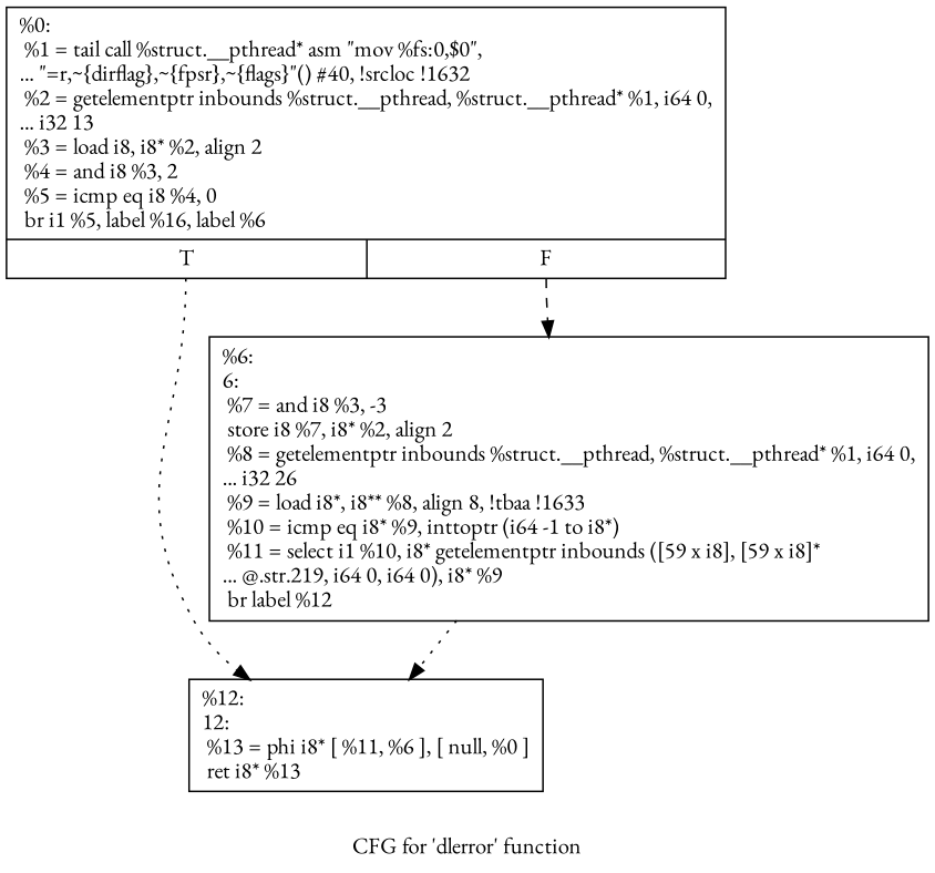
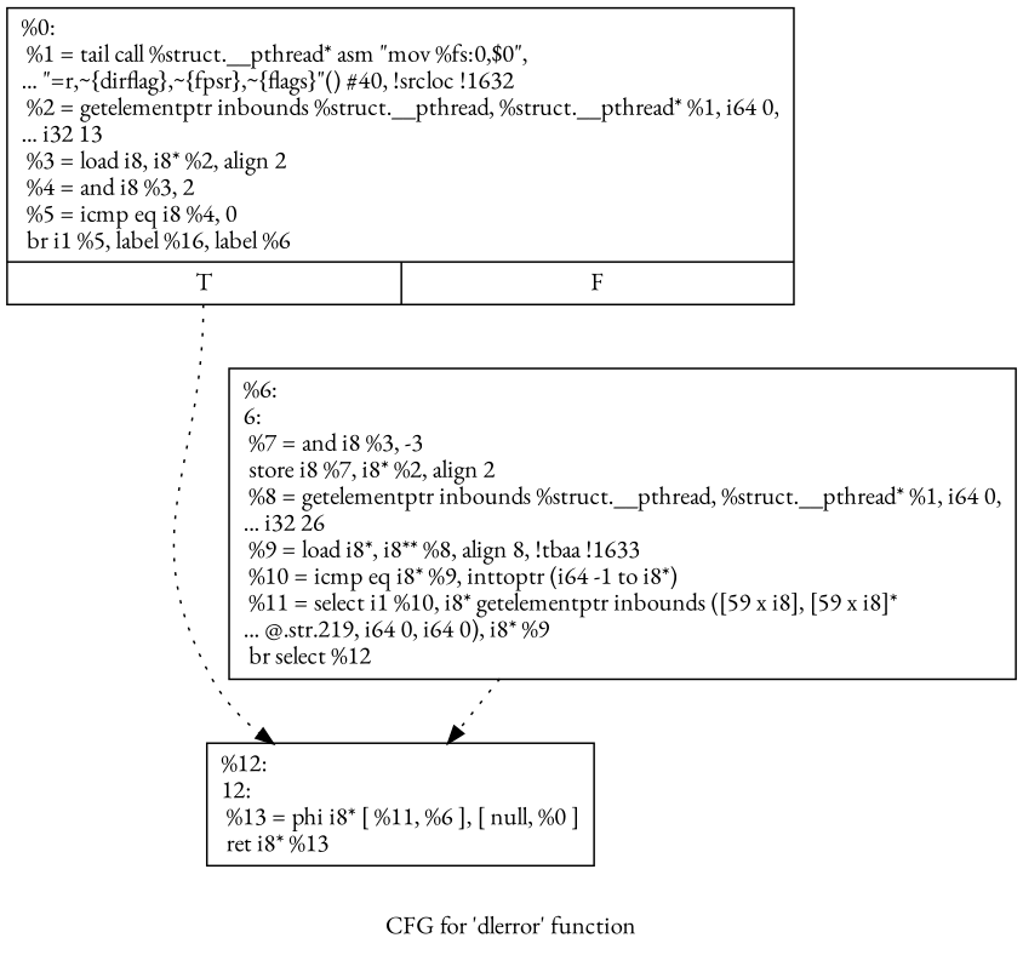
  digraph {
    fontname="EB Garamond"
    label="CFG for 'dlerror' function"
    node [fontname="EB Garamond" shape=record]
    edge [fontname="EB Garamond" style=dotted]
    n1 [label="{%0:\l  %1 = tail call %struct.__pthread* asm \"mov %fs:0,$0\",\l... \"=r,~\{dirflag\},~\{fpsr\},~\{flags\}\"() #40, !srcloc !1632\l  %2 = getelementptr inbounds %struct.__pthread, %struct.__pthread* %1, i64 0,\l... i32 13\l  %3 = load i8, i8* %2, align 2\l  %4 = and i8 %3, 2\l  %5 = icmp eq i8 %4, 0\l  br i1 %5, label %16, label %6\l|{<s0>T|<s1>F}}"]
    n2 [label="{%12:\l12:                                               \l  %13 = phi i8* [ %11, %6 ], [ null, %0 ]\l  ret i8* %13\l}"]
-   n3 [label="{%6:\l6:                                                \l  %7 = and i8 %3, -3\l  store i8 %7, i8* %2, align 2\l  %8 = getelementptr inbounds %struct.__pthread, %struct.__pthread* %1, i64 0,\l... i32 26\l  %9 = load i8*, i8** %8, align 8, !tbaa !1633\l  %10 = icmp eq i8* %9, inttoptr (i64 -1 to i8*)\l  %11 = select i1 %10, i8* getelementptr inbounds ([59 x i8], [59 x i8]*\l... @.str.219, i64 0, i64 0), i8* %9\l  br label %12\l}"]
+   n3 [label="{%6:\l6:                                                \l  %7 = and i8 %3, -3\l  store i8 %7, i8* %2, align 2\l  %8 = getelementptr inbounds %struct.__pthread, %struct.__pthread* %1, i64 0,\l... i32 26\l  %9 = load i8*, i8** %8, align 8, !tbaa !1633\l  %10 = icmp eq i8* %9, inttoptr (i64 -1 to i8*)\l  %11 = select i1 %10, i8* getelementptr inbounds ([59 x i8], [59 x i8]*\l... @.str.219, i64 0, i64 0), i8* %9\l  br select %12\l}"]
    n1 -> n2 [tailport=s0]
-   n1 -> n3 [style=dashed tailport=s1]
    n3 -> n2
  }
